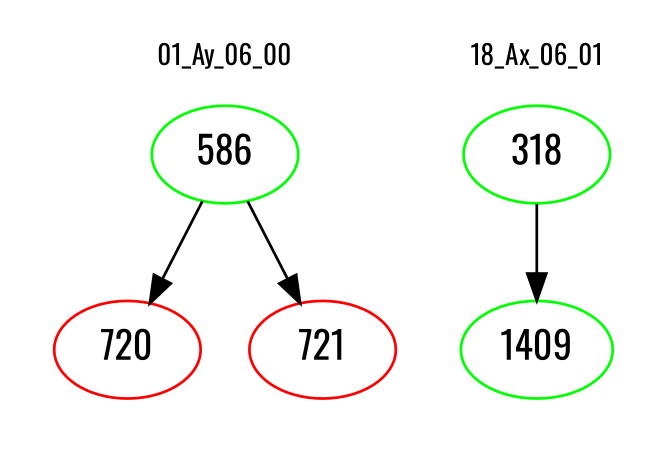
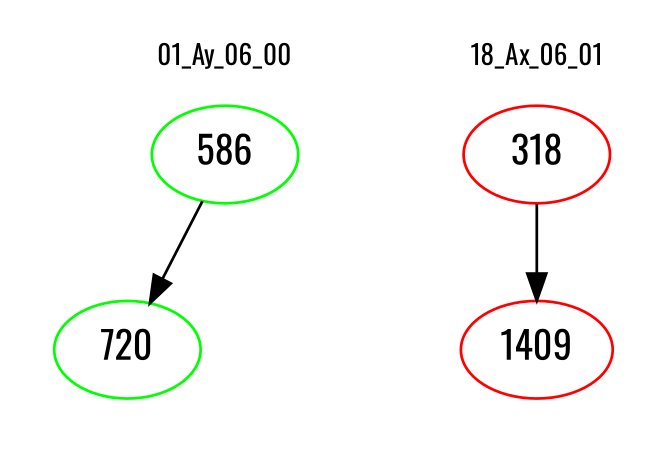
  digraph {
    fontname=Oswald
    node [color=red fontname=Oswald]
    edge [color=black fontname=Oswald]
    n1 [color=green label=586]
-   n2 [label=720]
-   n3 [label=721]
-   n4 [color=green label=318]
-   n5 [color=green label=1409]
+   n2 [color=green label=720]
+   n4 [label=318]
+   n5 [label=1409]
    subgraph cluster_1 {
      color=white
      fontsize=10
      label="01_Ay_06_00"
      n1
      n2
-     n3
    }
    subgraph cluster_2 {
      color=white
      fontsize=10
      label="18_Ax_06_01"
      n4
      n5
    }
    n1 -> n2
-   n1 -> n3
    n4 -> n5
  }
